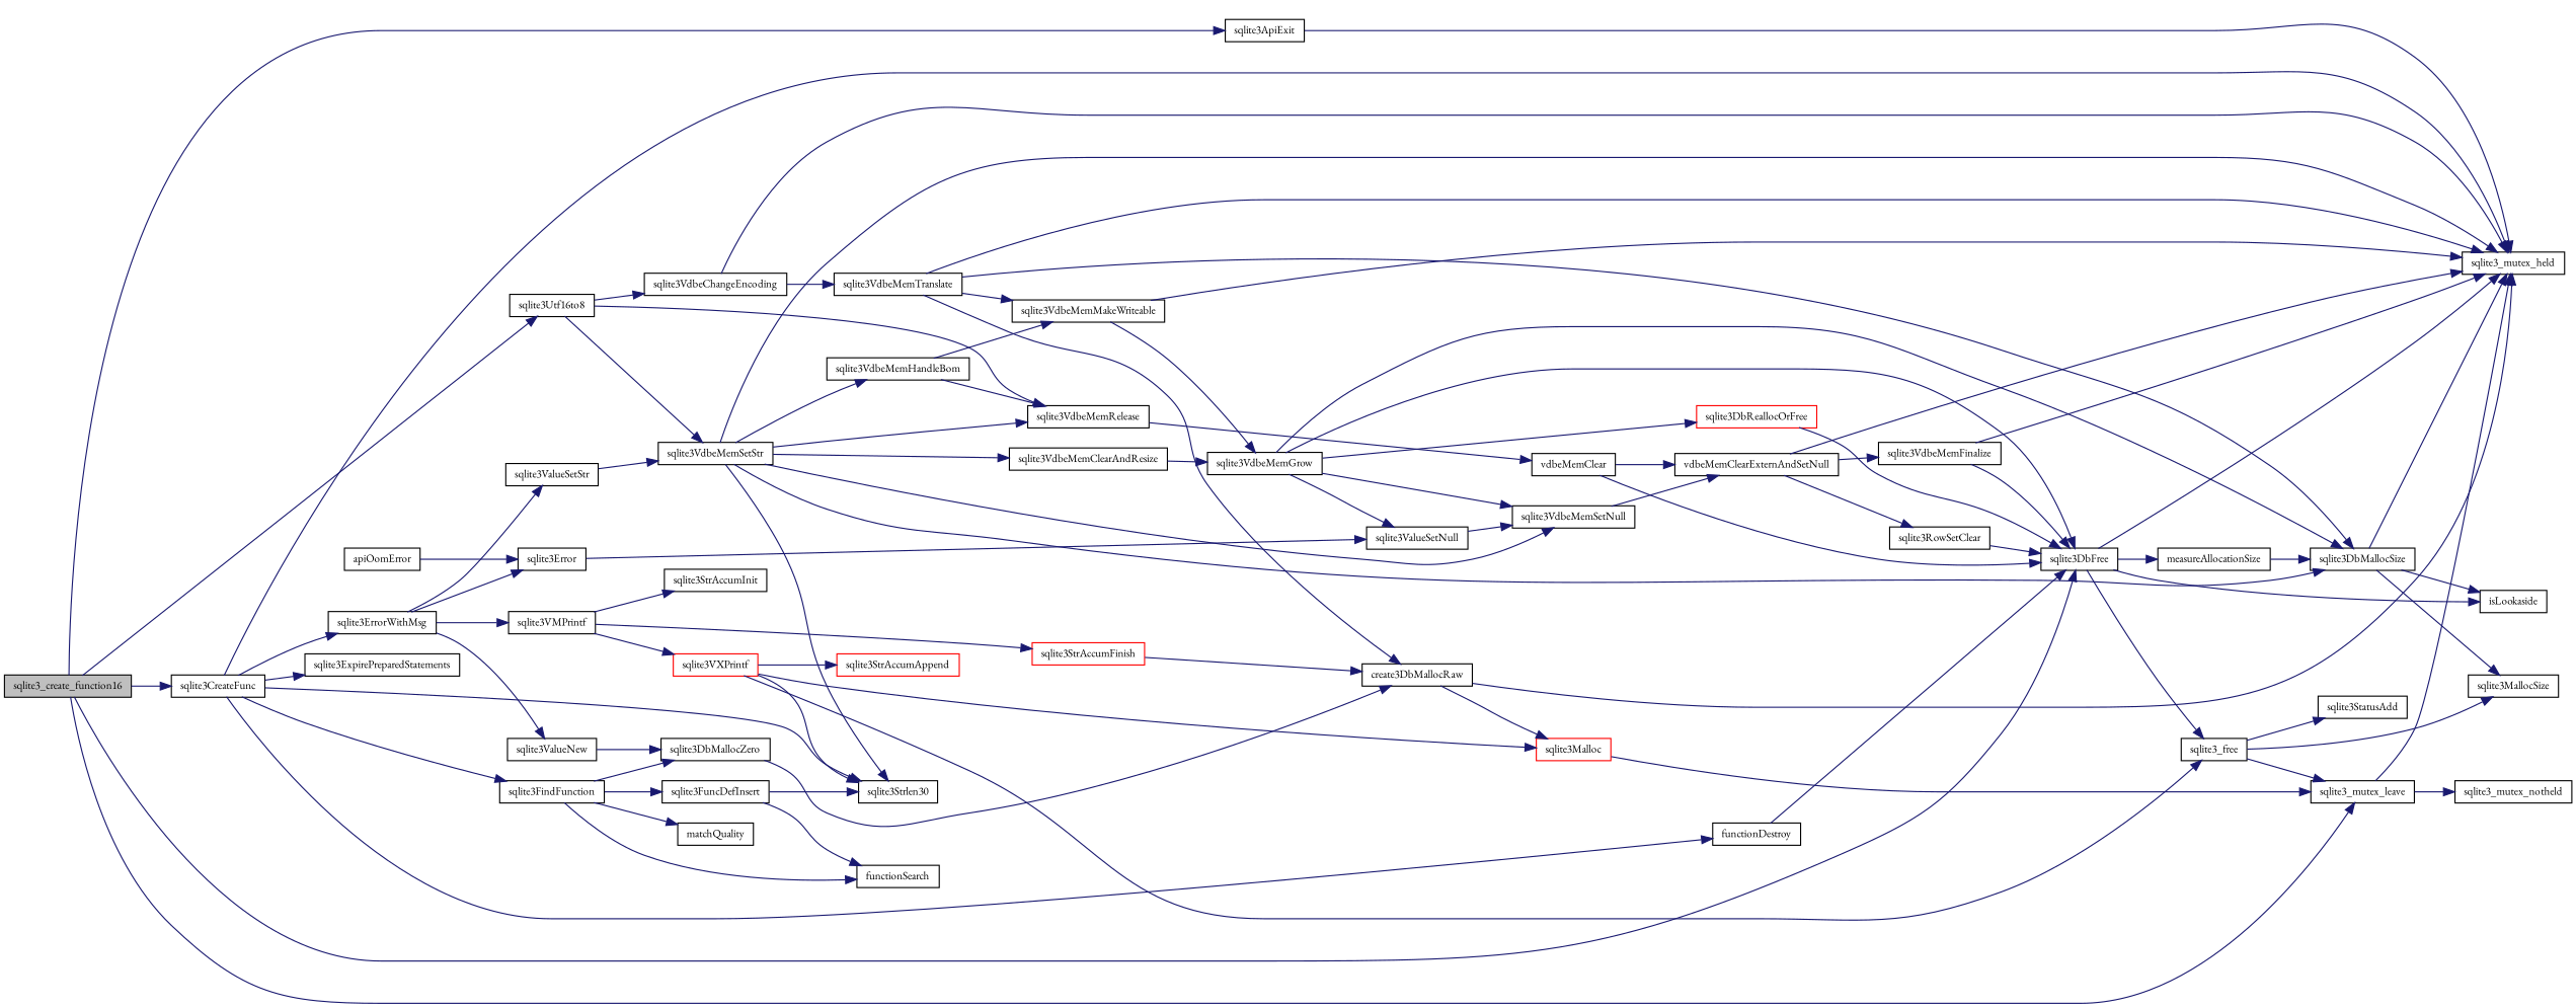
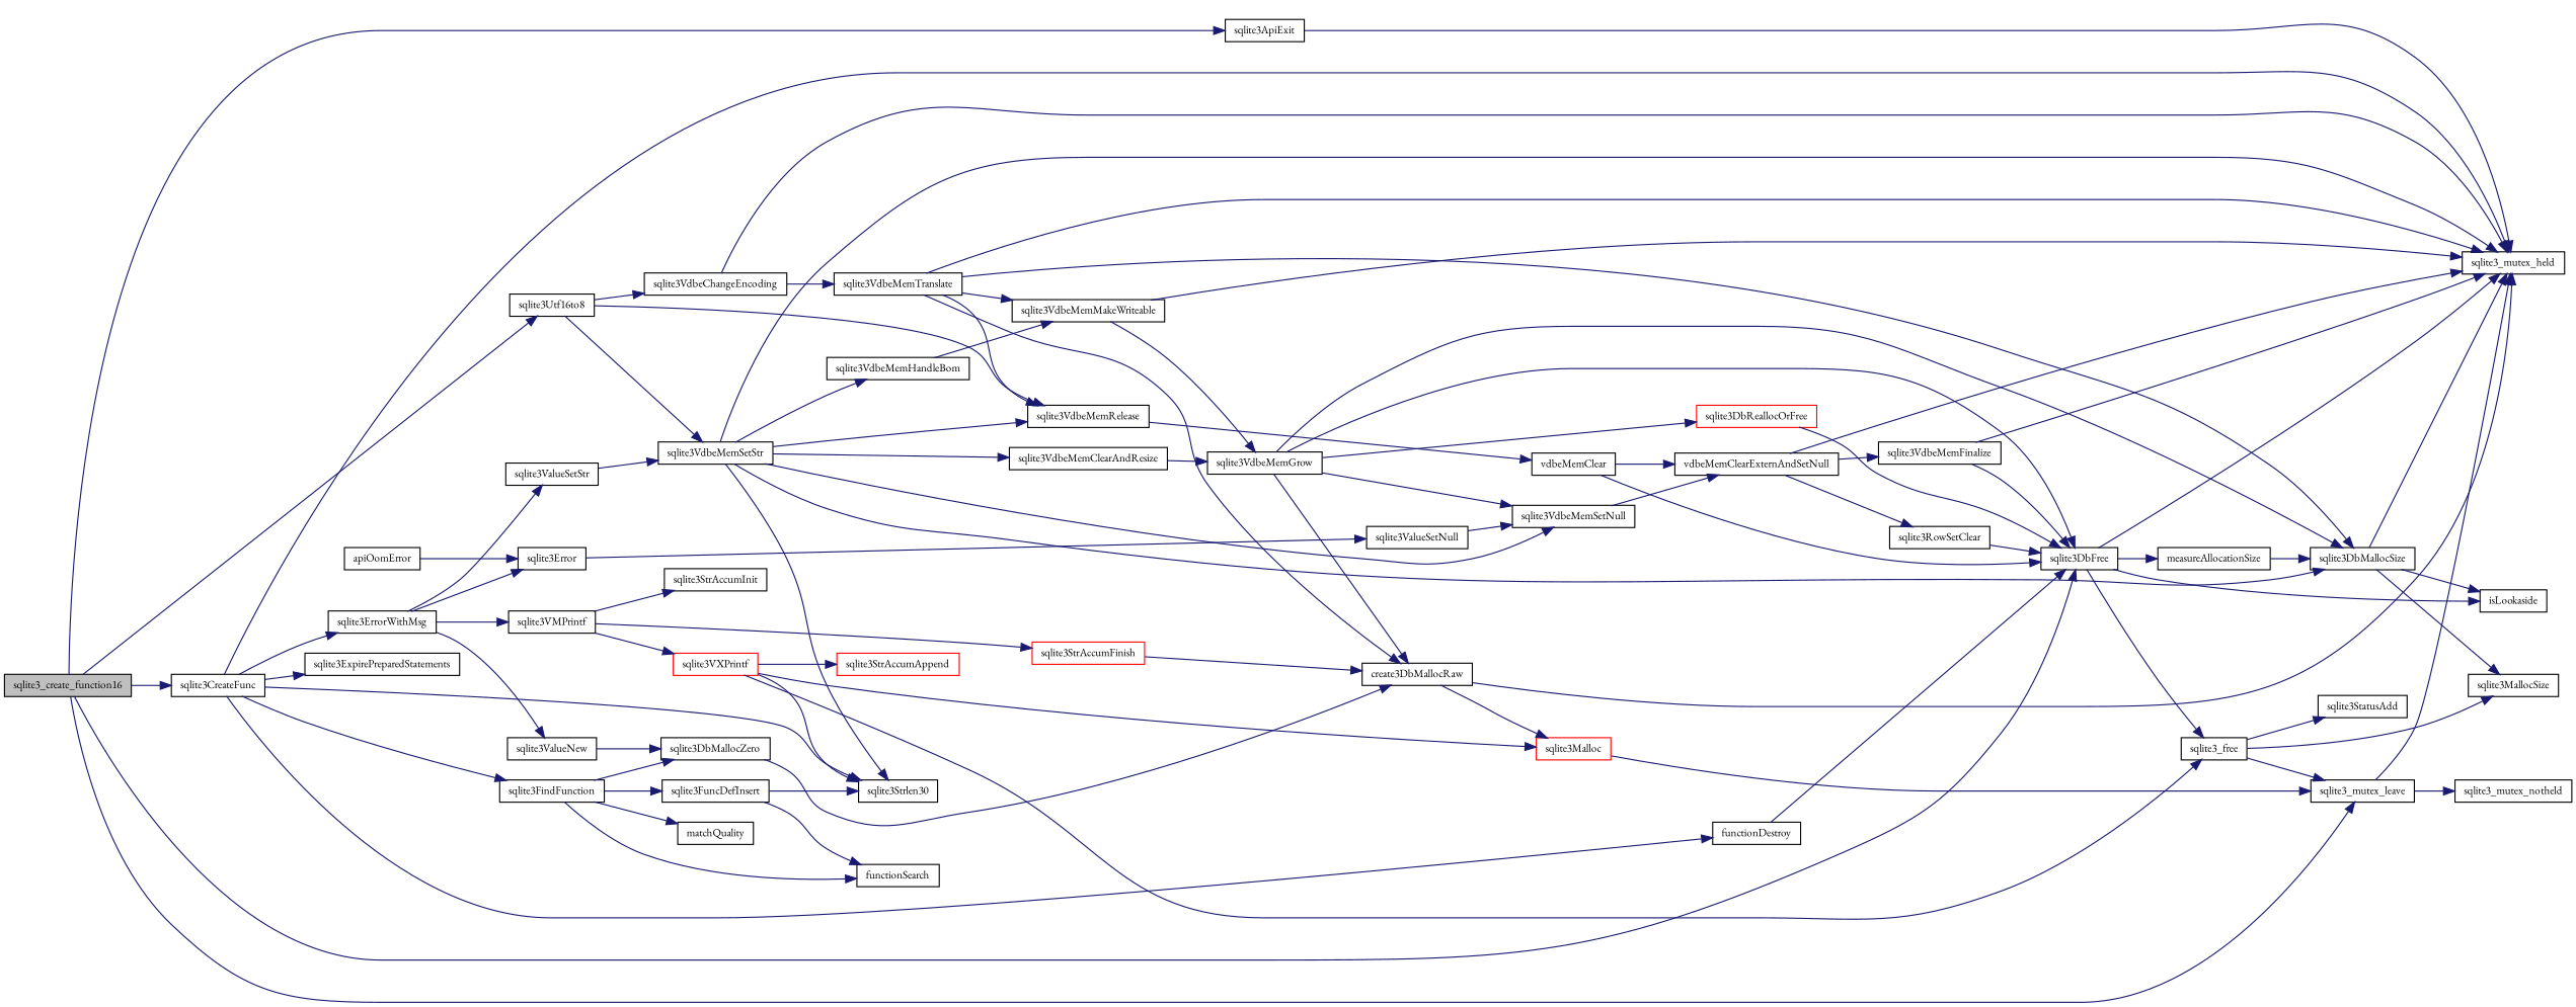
  digraph {
    fontname="EB Garamond"
    rankdir=LR
    node [color=black fillcolor=white fontname="EB Garamond" fontsize=10 shape=record style=filled]
    edge [color=midnightblue fontname="EB Garamond" fontsize=10 labelfontname=FreeSans labelfontsize=10 style=solid]
    n1 [fillcolor=grey75 fontcolor=black height=0.2 label=sqlite3_create_function16 width=0.4]
    n2 [height=0.2 label=sqlite3Utf16to8 width=0.4]
    n3 [height=0.2 label=sqlite3DbFree width=0.4]
    n4 [height=0.2 label=sqlite3_mutex_leave width=0.4]
    n5 [height=0.2 label=sqlite3CreateFunc width=0.4]
    n6 [height=0.2 label=sqlite3ApiExit width=0.4]
    n7 [height=0.2 label=sqlite3VdbeMemSetStr width=0.4]
    n8 [height=0.2 label=sqlite3VdbeMemRelease width=0.4]
    n9 [height=0.2 label=sqlite3VdbeChangeEncoding width=0.4]
    n10 [height=0.2 label=sqlite3_mutex_held width=0.4]
    n11 [height=0.2 label=measureAllocationSize width=0.4]
    n12 [height=0.2 label=isLookaside width=0.4]
    n13 [height=0.2 label=sqlite3_free width=0.4]
    n14 [height=0.2 label=sqlite3_mutex_notheld width=0.4]
    n15 [height=0.2 label=sqlite3Strlen30 width=0.4]
    n16 [height=0.2 label=sqlite3FindFunction width=0.4]
    n17 [height=0.2 label=sqlite3ErrorWithMsg width=0.4]
    n18 [height=0.2 label=sqlite3ExpirePreparedStatements width=0.4]
    n19 [height=0.2 label=functionDestroy width=0.4]
    n20 [height=0.2 label=sqlite3VdbeMemSetNull width=0.4]
    n21 [height=0.2 label=sqlite3DbMallocSize width=0.4]
    n22 [height=0.2 label=sqlite3VdbeMemClearAndResize width=0.4]
    n23 [height=0.2 label=sqlite3VdbeMemHandleBom width=0.4]
    n24 [height=0.2 label=vdbeMemClear width=0.4]
    n25 [height=0.2 label=sqlite3VdbeMemTranslate width=0.4]
    n26 [height=0.2 label=vdbeMemClearExternAndSetNull width=0.4]
    n27 [height=0.2 label=sqlite3MallocSize width=0.4]
    n28 [height=0.2 label=sqlite3VdbeMemGrow width=0.4]
    n29 [height=0.2 label=sqlite3VdbeMemMakeWriteable width=0.4]
    n30 [height=0.2 label=sqlite3VdbeMemFinalize width=0.4]
    n31 [height=0.2 label=sqlite3RowSetClear width=0.4]
    n32 [height=0.2 label=sqlite3StatusAdd width=0.4]
    n33 [color=red height=0.2 label=sqlite3DbReallocOrFree width=0.4]
    n34 [height=0.2 label=create3DbMallocRaw width=0.4]
    n35 [color=red height=0.2 label=sqlite3Malloc width=0.4]
    n36 [height=0.2 label=functionSearch width=0.4]
    n37 [height=0.2 label=matchQuality width=0.4]
    n38 [height=0.2 label=sqlite3DbMallocZero width=0.4]
    n39 [height=0.2 label=sqlite3FuncDefInsert width=0.4]
    n40 [height=0.2 label=sqlite3Error width=0.4]
    n41 [height=0.2 label=sqlite3ValueNew width=0.4]
    n42 [height=0.2 label=sqlite3VMPrintf width=0.4]
    n43 [height=0.2 label=sqlite3ValueSetStr width=0.4]
    n44 [height=0.2 label=sqlite3ValueSetNull width=0.4]
    n45 [height=0.2 label=sqlite3StrAccumInit width=0.4]
    n46 [color=red height=0.2 label=sqlite3VXPrintf width=0.4]
    n47 [color=red height=0.2 label=sqlite3StrAccumFinish width=0.4]
    n48 [color=red height=0.2 label=sqlite3StrAccumAppend width=0.4]
    n49 [height=0.2 label=apiOomError width=0.4]
    n1 -> n2
    n1 -> n3
    n1 -> n4
    n1 -> n5
    n1 -> n6
    n2 -> n7
    n2 -> n8
    n2 -> n9
    n3 -> n10
    n3 -> n11
    n3 -> n12
    n3 -> n13
    n4 -> n10
    n4 -> n14
    n5 -> n10
    n5 -> n15
    n5 -> n16
    n5 -> n17
    n5 -> n18
    n5 -> n19
    n6 -> n10
    n7 -> n8
    n7 -> n10
    n7 -> n15
    n7 -> n20
    n7 -> n21
    n7 -> n22
    n7 -> n23
    n8 -> n24
    n9 -> n10
    n9 -> n25
    n11 -> n21
    n13 -> n4
    n13 -> n27
    n13 -> n32
    n16 -> n36
    n16 -> n37
    n16 -> n38
    n16 -> n39
    n17 -> n40
    n17 -> n41
    n17 -> n42
    n17 -> n43
    n19 -> n3
    n20 -> n26
    n21 -> n10
    n21 -> n12
    n21 -> n27
    n22 -> n28
    n23 -> n29
    n24 -> n3
    n24 -> n26
-   n23 -> n8
+   n25 -> n8
    n25 -> n10
    n25 -> n21
    n25 -> n29
    n25 -> n34
    n26 -> n10
    n26 -> n30
    n26 -> n31
    n28 -> n3
    n28 -> n20
    n28 -> n21
    n28 -> n33
-   n28 -> n44
+   n28 -> n34
    n29 -> n10
    n29 -> n28
    n30 -> n3
    n30 -> n10
    n31 -> n3
    n33 -> n3
    n34 -> n10
    n34 -> n35
    n35 -> n4
    n38 -> n34
    n39 -> n15
    n39 -> n36
    n40 -> n44
    n41 -> n38
    n42 -> n45
    n42 -> n46
    n42 -> n47
    n43 -> n7
    n44 -> n20
    n46 -> n13
    n46 -> n15
    n46 -> n35
    n46 -> n48
    n47 -> n34
    n49 -> n40
  }
